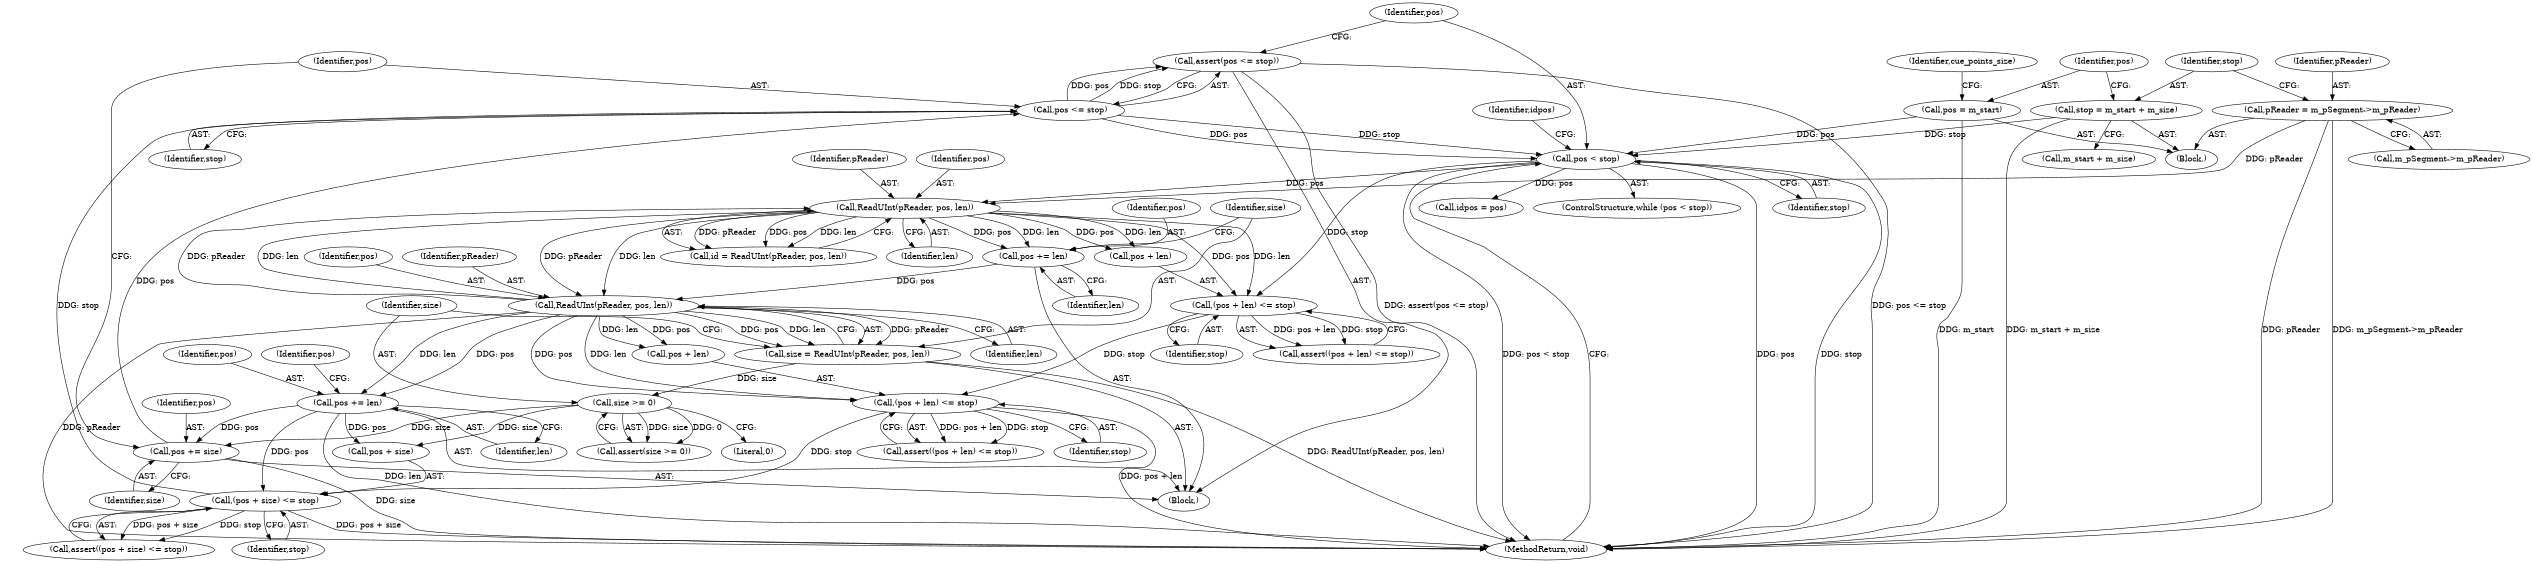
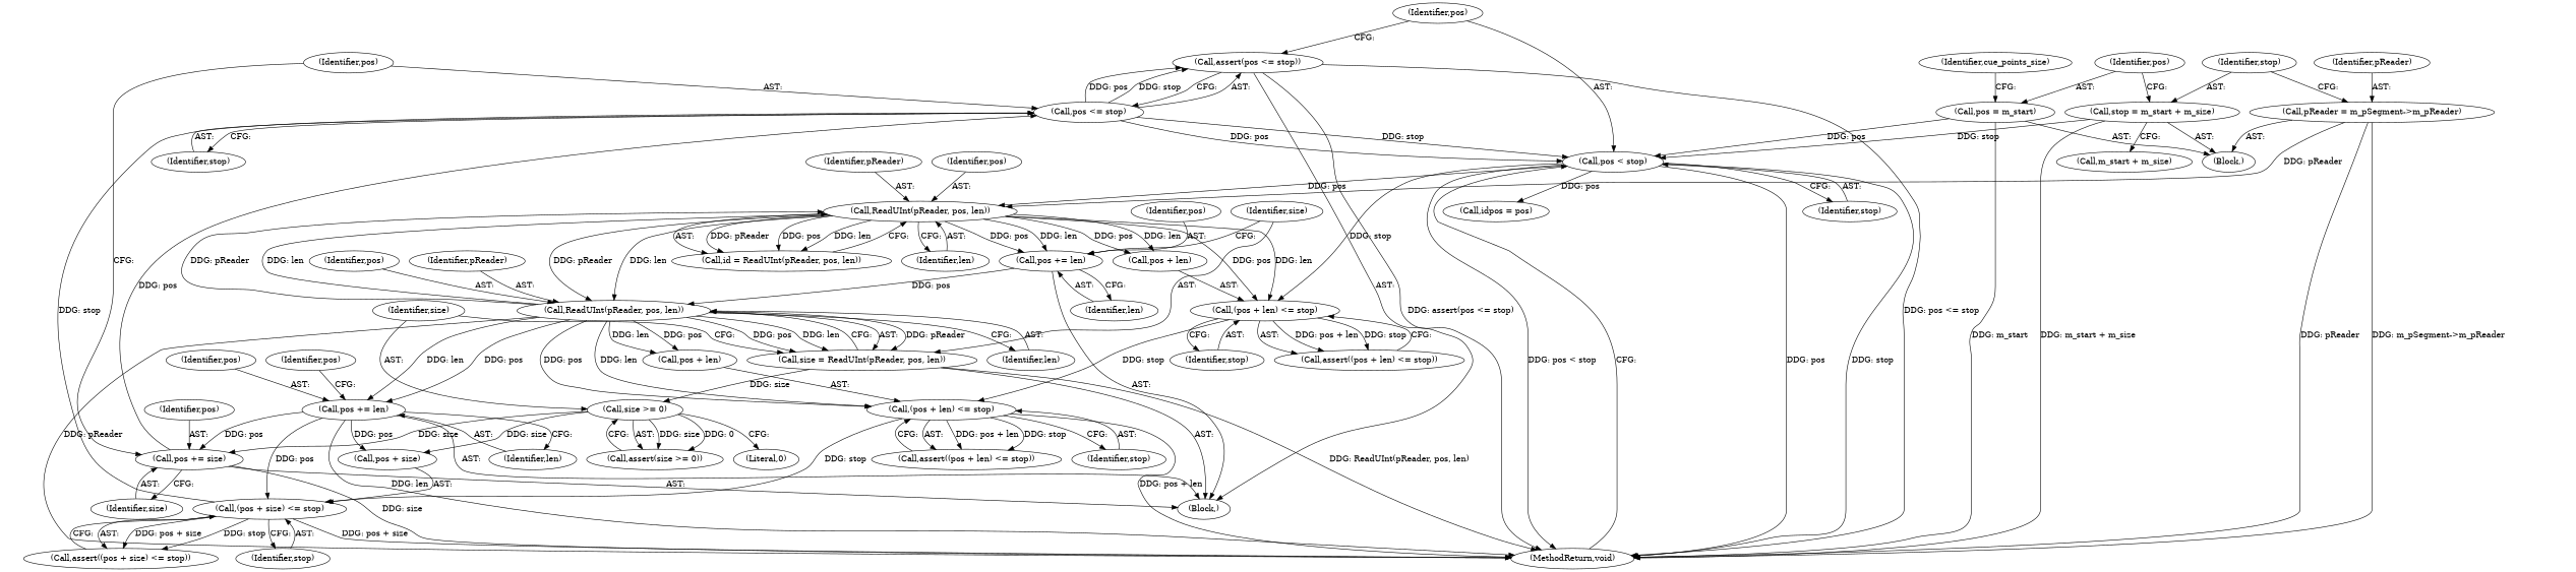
  digraph {
    n1 [label="(Call,assert(pos <= stop))"]
    n2 [label="(Call,pos <= stop)"]
    n3 [label="(MethodReturn,void)"]
    n4 [label="(Block,)"]
    n5 [label="(Call,pos < stop)"]
    n6 [label="(Identifier,stop)"]
    n7 [label="(Call,ReadUInt(pReader, pos, len))"]
    n8 [label="(Call,(pos + len) <= stop)"]
    n9 [label="(Identifier,stop)"]
    n10 [label="(Call,idpos = pos)"]
-   n11 [label="(ControlStructure,while (pos < stop))"]
    n12 [label="(Call,pos += size)"]
    n13 [label="(Identifier,size)"]
    n14 [label="(Call,size >= 0)"]
    n15 [label="(Call,pos + size)"]
    n16 [label="(Call,assert(size >= 0))"]
    n17 [label="(Literal,0)"]
    n18 [label="(Call,(pos + size) <= stop)"]
    n19 [label="(Identifier,stop)"]
    n20 [label="(Call,assert((pos + size) <= stop))"]
    n21 [label="(Call,size = ReadUInt(pReader, pos, len))"]
    n22 [label="(Call,ReadUInt(pReader, pos, len))"]
    n23 [label="(Call,pos += len)"]
    n24 [label="(Call,(pos + len) <= stop)"]
    n25 [label="(Call,pos + len)"]
    n26 [label="(Identifier,len)"]
    n27 [label="(Call,pos += len)"]
    n28 [label="(Call,id = ReadUInt(pReader, pos, len))"]
    n29 [label="(Identifier,len)"]
    n30 [label="(Call,pos + len)"]
    n31 [label="(Identifier,len)"]
    n32 [label="(Call,assert((pos + len) <= stop))"]
    n33 [label="(Identifier,stop)"]
    n34 [label="(Identifier,len)"]
    n35 [label="(Identifier,stop)"]
    n36 [label="(Call,assert((pos + len) <= stop))"]
    n37 [label="(Call,pReader = m_pSegment->m_pReader)"]
-   n38 [label="(Call,m_pSegment->m_pReader)"]
    n39 [label="(Block,)"]
    n40 [label="(Call,pos = m_start)"]
    n41 [label="(Call,stop = m_start + m_size)"]
    n42 [label="(Call,m_start + m_size)"]
    n43 [label="(Identifier,pos)"]
    n44 [label="(Identifier,cue_points_size)"]
    n45 [label="(Identifier,pos)"]
    n46 [label="(Identifier,pos)"]
    n47 [label="(Identifier,pos)"]
    n48 [label="(Identifier,size)"]
    n49 [label="(Identifier,pReader)"]
    n50 [label="(Identifier,size)"]
    n51 [label="(Identifier,pos)"]
    n52 [label="(Identifier,pReader)"]
    n53 [label="(Identifier,pos)"]
    n54 [label="(Identifier,pReader)"]
    n55 [label="(Identifier,stop)"]
    n56 [label="(Identifier,pos)"]
-   n57 [label="(Identifier,idpos)"]
    n58 [label="(Identifier,pos)"]
    n59 [label="(Identifier,pos)"]
    n1 -> n2 [label="CFG: "]
    n1 -> n3 [label="DDG: assert(pos <= stop)"]
    n1 -> n3 [label="DDG: pos <= stop"]
    n1 -> n4 [label="AST: "]
    n2 -> n1 [label="AST: "]
    n2 -> n1 [label="DDG: pos"]
    n2 -> n1 [label="DDG: stop"]
    n2 -> n5 [label="DDG: pos"]
    n2 -> n5 [label="DDG: stop"]
    n2 -> n6 [label="CFG: "]
    n3 -> n5 [label="CFG: "]
    n5 -> n3 [label="DDG: pos"]
    n5 -> n3 [label="DDG: stop"]
    n5 -> n3 [label="DDG: pos < stop"]
    n5 -> n7 [label="DDG: pos"]
    n5 -> n8 [label="DDG: stop"]
    n5 -> n9 [label="CFG: "]
    n5 -> n10 [label="DDG: pos"]
-   n5 -> n11 [label="AST: "]
    n6 -> n2 [label="AST: "]
    n7 -> n8 [label="DDG: pos"]
    n7 -> n8 [label="DDG: len"]
    n7 -> n22 [label="DDG: pReader"]
    n7 -> n22 [label="DDG: len"]
    n7 -> n27 [label="DDG: len"]
    n7 -> n27 [label="DDG: pos"]
    n7 -> n28 [label="AST: "]
    n7 -> n28 [label="DDG: pReader"]
    n7 -> n28 [label="DDG: pos"]
    n7 -> n28 [label="DDG: len"]
    n7 -> n29 [label="CFG: "]
    n7 -> n30 [label="DDG: pos"]
    n7 -> n30 [label="DDG: len"]
    n8 -> n24 [label="DDG: stop"]
    n8 -> n35 [label="CFG: "]
    n8 -> n36 [label="AST: "]
    n8 -> n36 [label="DDG: pos + len"]
    n8 -> n36 [label="DDG: stop"]
    n9 -> n5 [label="AST: "]
    n12 -> n2 [label="DDG: pos"]
    n12 -> n3 [label="DDG: size"]
    n12 -> n4 [label="AST: "]
    n12 -> n13 [label="CFG: "]
    n13 -> n12 [label="AST: "]
    n14 -> n12 [label="DDG: size"]
    n14 -> n15 [label="DDG: size"]
    n14 -> n16 [label="AST: "]
    n14 -> n16 [label="DDG: size"]
    n14 -> n16 [label="DDG: 0"]
    n14 -> n17 [label="CFG: "]
    n15 -> n18 [label="AST: "]
    n16 -> n14 [label="CFG: "]
    n18 -> n2 [label="DDG: stop"]
    n18 -> n3 [label="DDG: pos + size"]
    n18 -> n19 [label="CFG: "]
    n18 -> n20 [label="AST: "]
    n18 -> n20 [label="DDG: pos + size"]
    n18 -> n20 [label="DDG: stop"]
    n19 -> n18 [label="AST: "]
    n20 -> n18 [label="CFG: "]
    n21 -> n3 [label="DDG: ReadUInt(pReader, pos, len)"]
    n21 -> n4 [label="AST: "]
    n21 -> n14 [label="DDG: size"]
    n21 -> n22 [label="CFG: "]
    n22 -> n3 [label="DDG: pReader"]
    n22 -> n7 [label="DDG: pReader"]
    n22 -> n7 [label="DDG: len"]
    n22 -> n21 [label="AST: "]
    n22 -> n21 [label="DDG: pReader"]
    n22 -> n21 [label="DDG: pos"]
    n22 -> n21 [label="DDG: len"]
    n22 -> n23 [label="DDG: len"]
    n22 -> n23 [label="DDG: pos"]
    n22 -> n24 [label="DDG: pos"]
    n22 -> n24 [label="DDG: len"]
    n22 -> n25 [label="DDG: pos"]
    n22 -> n25 [label="DDG: len"]
    n22 -> n26 [label="CFG: "]
    n23 -> n3 [label="DDG: len"]
    n23 -> n4 [label="AST: "]
    n23 -> n12 [label="DDG: pos"]
    n23 -> n15 [label="DDG: pos"]
    n23 -> n18 [label="DDG: pos"]
    n23 -> n31 [label="CFG: "]
    n24 -> n3 [label="DDG: pos + len"]
    n24 -> n18 [label="DDG: stop"]
    n24 -> n32 [label="AST: "]
    n24 -> n32 [label="DDG: pos + len"]
    n24 -> n32 [label="DDG: stop"]
    n24 -> n33 [label="CFG: "]
    n25 -> n24 [label="AST: "]
    n26 -> n22 [label="AST: "]
    n27 -> n4 [label="AST: "]
    n27 -> n22 [label="DDG: pos"]
    n27 -> n34 [label="CFG: "]
    n28 -> n7 [label="CFG: "]
    n29 -> n7 [label="AST: "]
    n30 -> n8 [label="AST: "]
    n31 -> n23 [label="AST: "]
    n32 -> n24 [label="CFG: "]
    n33 -> n24 [label="AST: "]
    n34 -> n27 [label="AST: "]
    n35 -> n8 [label="AST: "]
    n36 -> n8 [label="CFG: "]
    n37 -> n3 [label="DDG: pReader"]
    n37 -> n3 [label="DDG: m_pSegment->m_pReader"]
    n37 -> n7 [label="DDG: pReader"]
-   n37 -> n38 [label="CFG: "]
    n37 -> n39 [label="AST: "]
-   n38 -> n37 [label="AST: "]
    n40 -> n3 [label="DDG: m_start"]
    n40 -> n5 [label="DDG: pos"]
    n40 -> n39 [label="AST: "]
    n41 -> n3 [label="DDG: m_start + m_size"]
    n41 -> n5 [label="DDG: stop"]
    n41 -> n39 [label="AST: "]
    n41 -> n42 [label="CFG: "]
    n43 -> n2 [label="AST: "]
    n43 -> n12 [label="CFG: "]
    n44 -> n40 [label="CFG: "]
    n45 -> n12 [label="AST: "]
    n46 -> n23 [label="CFG: "]
    n47 -> n23 [label="AST: "]
    n48 -> n14 [label="AST: "]
    n48 -> n21 [label="CFG: "]
    n49 -> n37 [label="AST: "]
    n50 -> n21 [label="AST: "]
    n50 -> n27 [label="CFG: "]
    n51 -> n1 [label="CFG: "]
    n51 -> n5 [label="AST: "]
    n52 -> n22 [label="AST: "]
    n53 -> n7 [label="AST: "]
    n54 -> n7 [label="AST: "]
    n55 -> n37 [label="CFG: "]
    n55 -> n41 [label="AST: "]
    n56 -> n40 [label="AST: "]
    n56 -> n41 [label="CFG: "]
-   n57 -> n5 [label="CFG: "]
    n58 -> n27 [label="AST: "]
    n59 -> n22 [label="AST: "]
  }
